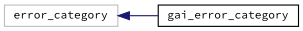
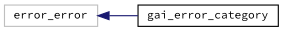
  digraph {
    rankdir=LR
    fontname="Source Code Pro"
    node [fillcolor=white fontname="Source Code Pro" fontsize=10 shape=record style=filled]
-   n1 [color=grey75 height=0.2 label=error_category width=0.4]
+   n1 [color=grey75 height=0.2 label=error_error width=0.4]
    n2 [color=black height=0.2 label=gai_error_category width=0.4]
    n1 -> n2 [color=midnightblue dir=back fontname="Source Code Pro" fontsize=10 labelfontname=Helvetica labelfontsize=10 style=solid]
  }
